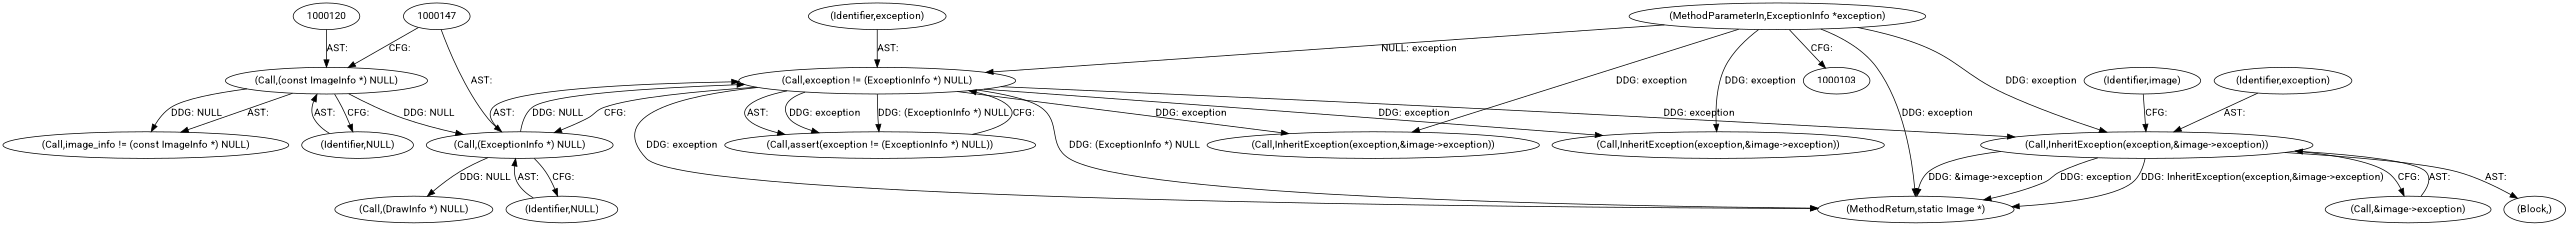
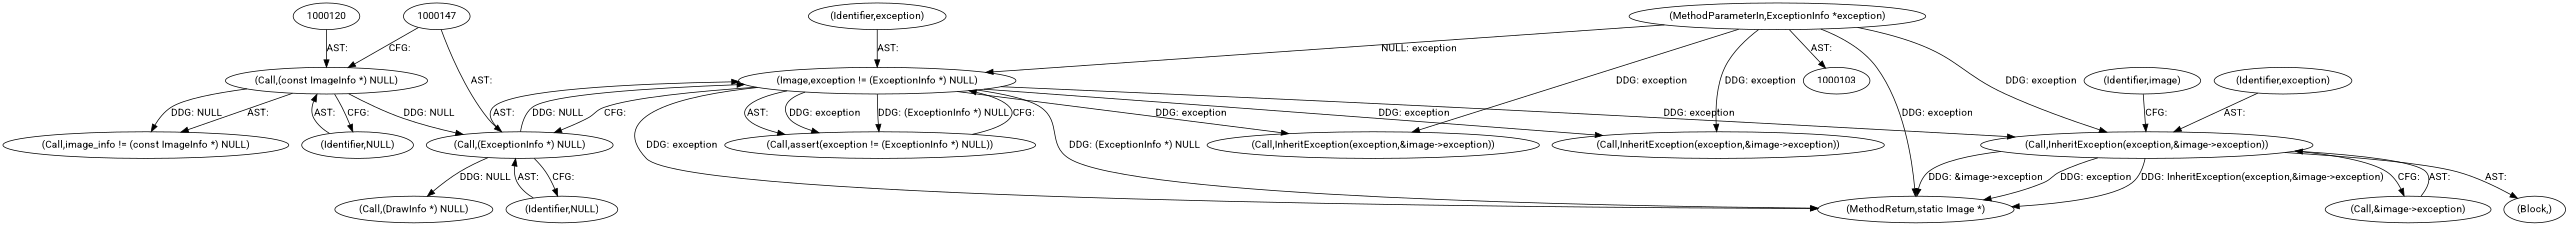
  digraph {
    fontname=Roboto
    node [fontname=Roboto]
    edge [fontname=Roboto]
    n1 [label="(Call,InheritException(exception,&image->exception))"]
    n2 [label="(Call,&image->exception)"]
    n3 [label="(MethodReturn,static Image *)"]
    n4 [label="(Block,)"]
-   n5 [label="(Call,exception != (ExceptionInfo *) NULL)"]
+   n5 [label="(Image,exception != (ExceptionInfo *) NULL)"]
    n6 [label="(Call,(ExceptionInfo *) NULL)"]
    n7 [label="(Call,assert(exception != (ExceptionInfo *) NULL))"]
    n8 [label="(Call,InheritException(exception,&image->exception))"]
    n9 [label="(Call,InheritException(exception,&image->exception))"]
    n10 [label="(Call,(DrawInfo *) NULL)"]
    n11 [label="(Identifier,NULL)"]
    n12 [label="(MethodParameterIn,ExceptionInfo *exception)"]
    1000103
    n14 [label="(Call,(const ImageInfo *) NULL)"]
    n15 [label="(Call,image_info != (const ImageInfo *) NULL)"]
    n16 [label="(Identifier,NULL)"]
    n17 [label="(Identifier,exception)"]
    n18 [label="(Identifier,exception)"]
    n19 [label="(Identifier,image)"]
    1000147
    1000120
    n1 -> n2 [label="CFG: "]
    n1 -> n3 [label="DDG: &image->exception"]
    n1 -> n3 [label="DDG: exception"]
    n1 -> n3 [label="DDG: InheritException(exception,&image->exception)"]
    n1 -> n4 [label="AST: "]
    n2 -> n1 [label="AST: "]
    n5 -> n1 [label="DDG: exception"]
    n5 -> n3 [label="DDG: exception"]
    n5 -> n3 [label="DDG: (ExceptionInfo *) NULL"]
    n5 -> n6 [label="CFG: "]
    n5 -> n7 [label="AST: "]
    n5 -> n7 [label="DDG: exception"]
    n5 -> n7 [label="DDG: (ExceptionInfo *) NULL"]
    n5 -> n8 [label="DDG: exception"]
    n5 -> n9 [label="DDG: exception"]
    n6 -> n5 [label="AST: "]
    n6 -> n5 [label="DDG: NULL"]
    n6 -> n10 [label="DDG: NULL"]
    n6 -> n11 [label="CFG: "]
    n7 -> n5 [label="CFG: "]
    n11 -> n6 [label="AST: "]
    n12 -> n1 [label="DDG: exception"]
    n12 -> n3 [label="DDG: exception"]
    n12 -> n5 [label="NULL: exception"]
    n12 -> n8 [label="DDG: exception"]
    n12 -> n9 [label="DDG: exception"]
-   n12 -> 1000103 [label="CFG: "]
+   n12 -> 1000103 [label="AST: "]
    n14 -> n6 [label="DDG: NULL"]
    n14 -> n15 [label="AST: "]
    n14 -> n15 [label="DDG: NULL"]
    n14 -> n16 [label="CFG: "]
    n16 -> n14 [label="AST: "]
    n17 -> n1 [label="AST: "]
    n18 -> n5 [label="AST: "]
    n19 -> n1 [label="CFG: "]
    1000147 -> n6 [label="AST: "]
    1000147 -> n14 [label="CFG: "]
    1000120 -> n14 [label="AST: "]
  }
